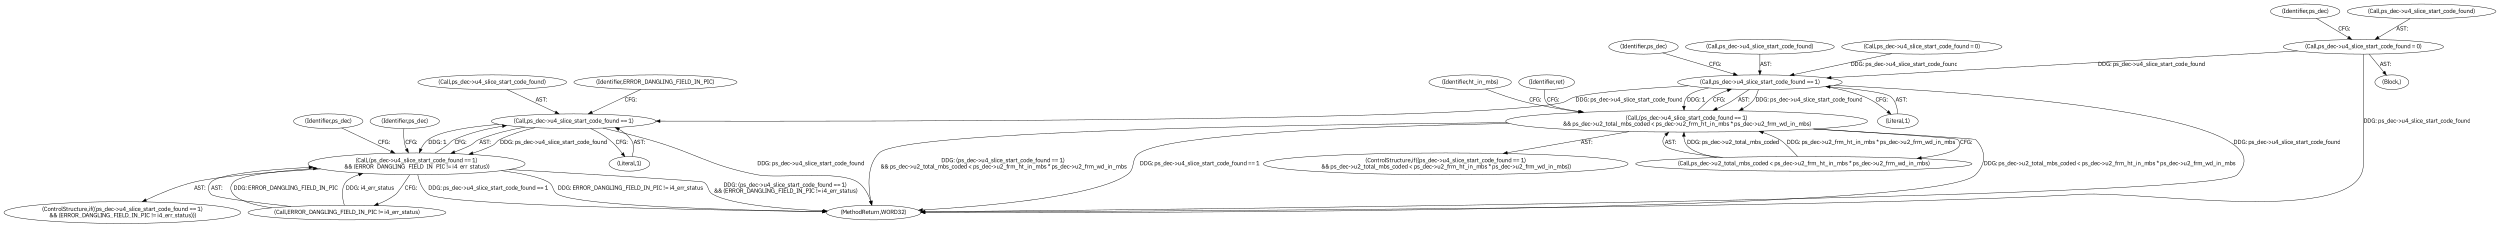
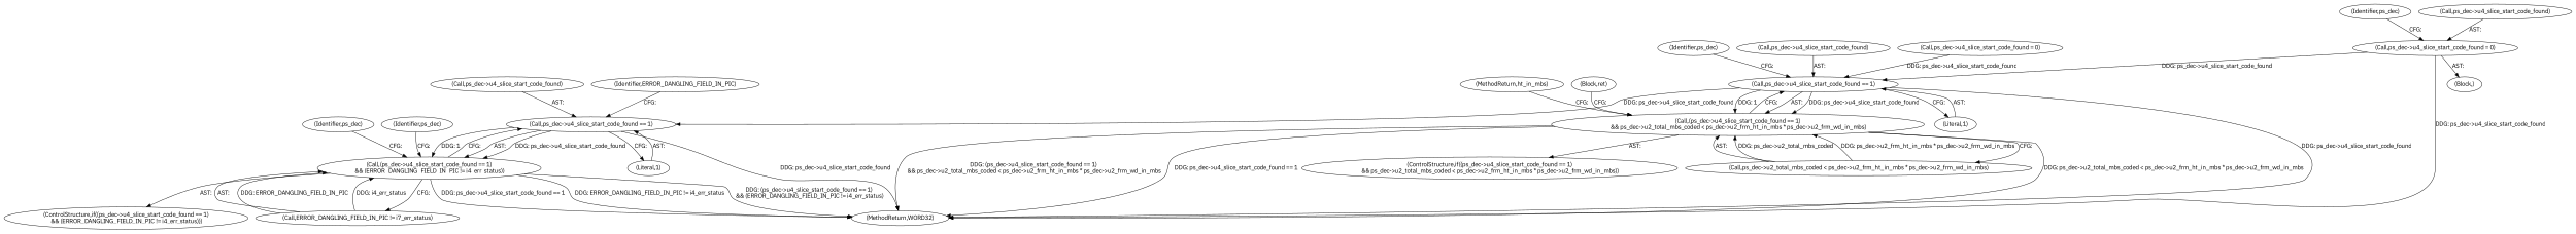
  digraph {
    fontname="IBM Plex Sans"
    node [fontname="IBM Plex Sans"]
    edge [fontname="IBM Plex Sans"]
    n1 [label="(Call,ps_dec->u4_slice_start_code_found = 0)"]
    n2 [label="(Call,ps_dec->u4_slice_start_code_found == 1)"]
    n3 [label="(MethodReturn,WORD32)"]
    n4 [label="(Block,)"]
    n5 [label="(Call,(ps_dec->u4_slice_start_code_found == 1)\n && ps_dec->u2_total_mbs_coded < ps_dec->u2_frm_ht_in_mbs * ps_dec->u2_frm_wd_in_mbs)"]
    n6 [label="(Call,ps_dec->u4_slice_start_code_found == 1)"]
    n7 [label="(Literal,1)"]
    n8 [label="(ControlStructure,if((ps_dec->u4_slice_start_code_found == 1)\n && ps_dec->u2_total_mbs_coded < ps_dec->u2_frm_ht_in_mbs * ps_dec->u2_frm_wd_in_mbs))"]
    n9 [label="(Call,ps_dec->u2_total_mbs_coded < ps_dec->u2_frm_ht_in_mbs * ps_dec->u2_frm_wd_in_mbs)"]
    n10 [label="(Call,(ps_dec->u4_slice_start_code_found == 1)\n && (ERROR_DANGLING_FIELD_IN_PIC != i4_err_status))"]
    n11 [label="(Literal,1)"]
    n12 [label="(ControlStructure,if((ps_dec->u4_slice_start_code_found == 1)\n && (ERROR_DANGLING_FIELD_IN_PIC != i4_err_status)))"]
-   n13 [label="(Call,ERROR_DANGLING_FIELD_IN_PIC != i4_err_status)"]
+   n13 [label="(Call,ERROR_DANGLING_FIELD_IN_PIC != i7_err_status)"]
    n14 [label="(Identifier,ps_dec)"]
-   n15 [label="(Identifier,ret)"]
-   n16 [label="(Identifier,ht_in_mbs)"]
+   n15 [label="(Block,ret)"]
+   n16 [label="(MethodReturn,ht_in_mbs)"]
    n17 [label="(Identifier,ps_dec)"]
    n18 [label="(Call,ps_dec->u4_slice_start_code_found)"]
    n19 [label="(Call,ps_dec->u4_slice_start_code_found)"]
    n20 [label="(Call,ps_dec->u4_slice_start_code_found)"]
    n21 [label="(Identifier,ps_dec)"]
    n22 [label="(Identifier,ERROR_DANGLING_FIELD_IN_PIC)"]
    n23 [label="(Call,ps_dec->u4_slice_start_code_found = 0)"]
    n24 [label="(Identifier,ps_dec)"]
    n1 -> n2 [label="DDG: ps_dec->u4_slice_start_code_found"]
    n1 -> n3 [label="DDG: ps_dec->u4_slice_start_code_found"]
    n1 -> n4 [label="AST: "]
    n2 -> n3 [label="DDG: ps_dec->u4_slice_start_code_found"]
    n2 -> n5 [label="AST: "]
    n2 -> n5 [label="DDG: ps_dec->u4_slice_start_code_found"]
    n2 -> n5 [label="DDG: 1"]
    n2 -> n6 [label="DDG: ps_dec->u4_slice_start_code_found"]
    n2 -> n7 [label="CFG: "]
    n5 -> n2 [label="CFG: "]
    n5 -> n3 [label="DDG: (ps_dec->u4_slice_start_code_found == 1)\n && ps_dec->u2_total_mbs_coded < ps_dec->u2_frm_ht_in_mbs * ps_dec->u2_frm_wd_in_mbs"]
    n5 -> n3 [label="DDG: ps_dec->u4_slice_start_code_found == 1"]
    n5 -> n3 [label="DDG: ps_dec->u2_total_mbs_coded < ps_dec->u2_frm_ht_in_mbs * ps_dec->u2_frm_wd_in_mbs"]
    n5 -> n8 [label="AST: "]
    n5 -> n9 [label="CFG: "]
    n6 -> n3 [label="DDG: ps_dec->u4_slice_start_code_found"]
    n6 -> n10 [label="AST: "]
    n6 -> n10 [label="DDG: ps_dec->u4_slice_start_code_found"]
    n6 -> n10 [label="DDG: 1"]
    n6 -> n11 [label="CFG: "]
    n7 -> n2 [label="AST: "]
    n9 -> n5 [label="AST: "]
    n9 -> n5 [label="DDG: ps_dec->u2_total_mbs_coded"]
    n9 -> n5 [label="DDG: ps_dec->u2_frm_ht_in_mbs * ps_dec->u2_frm_wd_in_mbs"]
    n10 -> n3 [label="DDG: ps_dec->u4_slice_start_code_found == 1"]
    n10 -> n3 [label="DDG: ERROR_DANGLING_FIELD_IN_PIC != i4_err_status"]
    n10 -> n3 [label="DDG: (ps_dec->u4_slice_start_code_found == 1)\n && (ERROR_DANGLING_FIELD_IN_PIC != i4_err_status)"]
    n10 -> n6 [label="CFG: "]
    n10 -> n12 [label="AST: "]
    n10 -> n13 [label="CFG: "]
    n11 -> n6 [label="AST: "]
    n13 -> n10 [label="AST: "]
    n13 -> n10 [label="DDG: ERROR_DANGLING_FIELD_IN_PIC"]
    n13 -> n10 [label="DDG: i4_err_status"]
    n14 -> n1 [label="CFG: "]
    n15 -> n5 [label="CFG: "]
    n16 -> n5 [label="CFG: "]
    n17 -> n10 [label="CFG: "]
    n18 -> n6 [label="AST: "]
    n19 -> n2 [label="AST: "]
    n20 -> n1 [label="AST: "]
    n21 -> n10 [label="CFG: "]
    n22 -> n6 [label="CFG: "]
    n23 -> n2 [label="DDG: ps_dec->u4_slice_start_code_found"]
    n24 -> n2 [label="CFG: "]
  }
